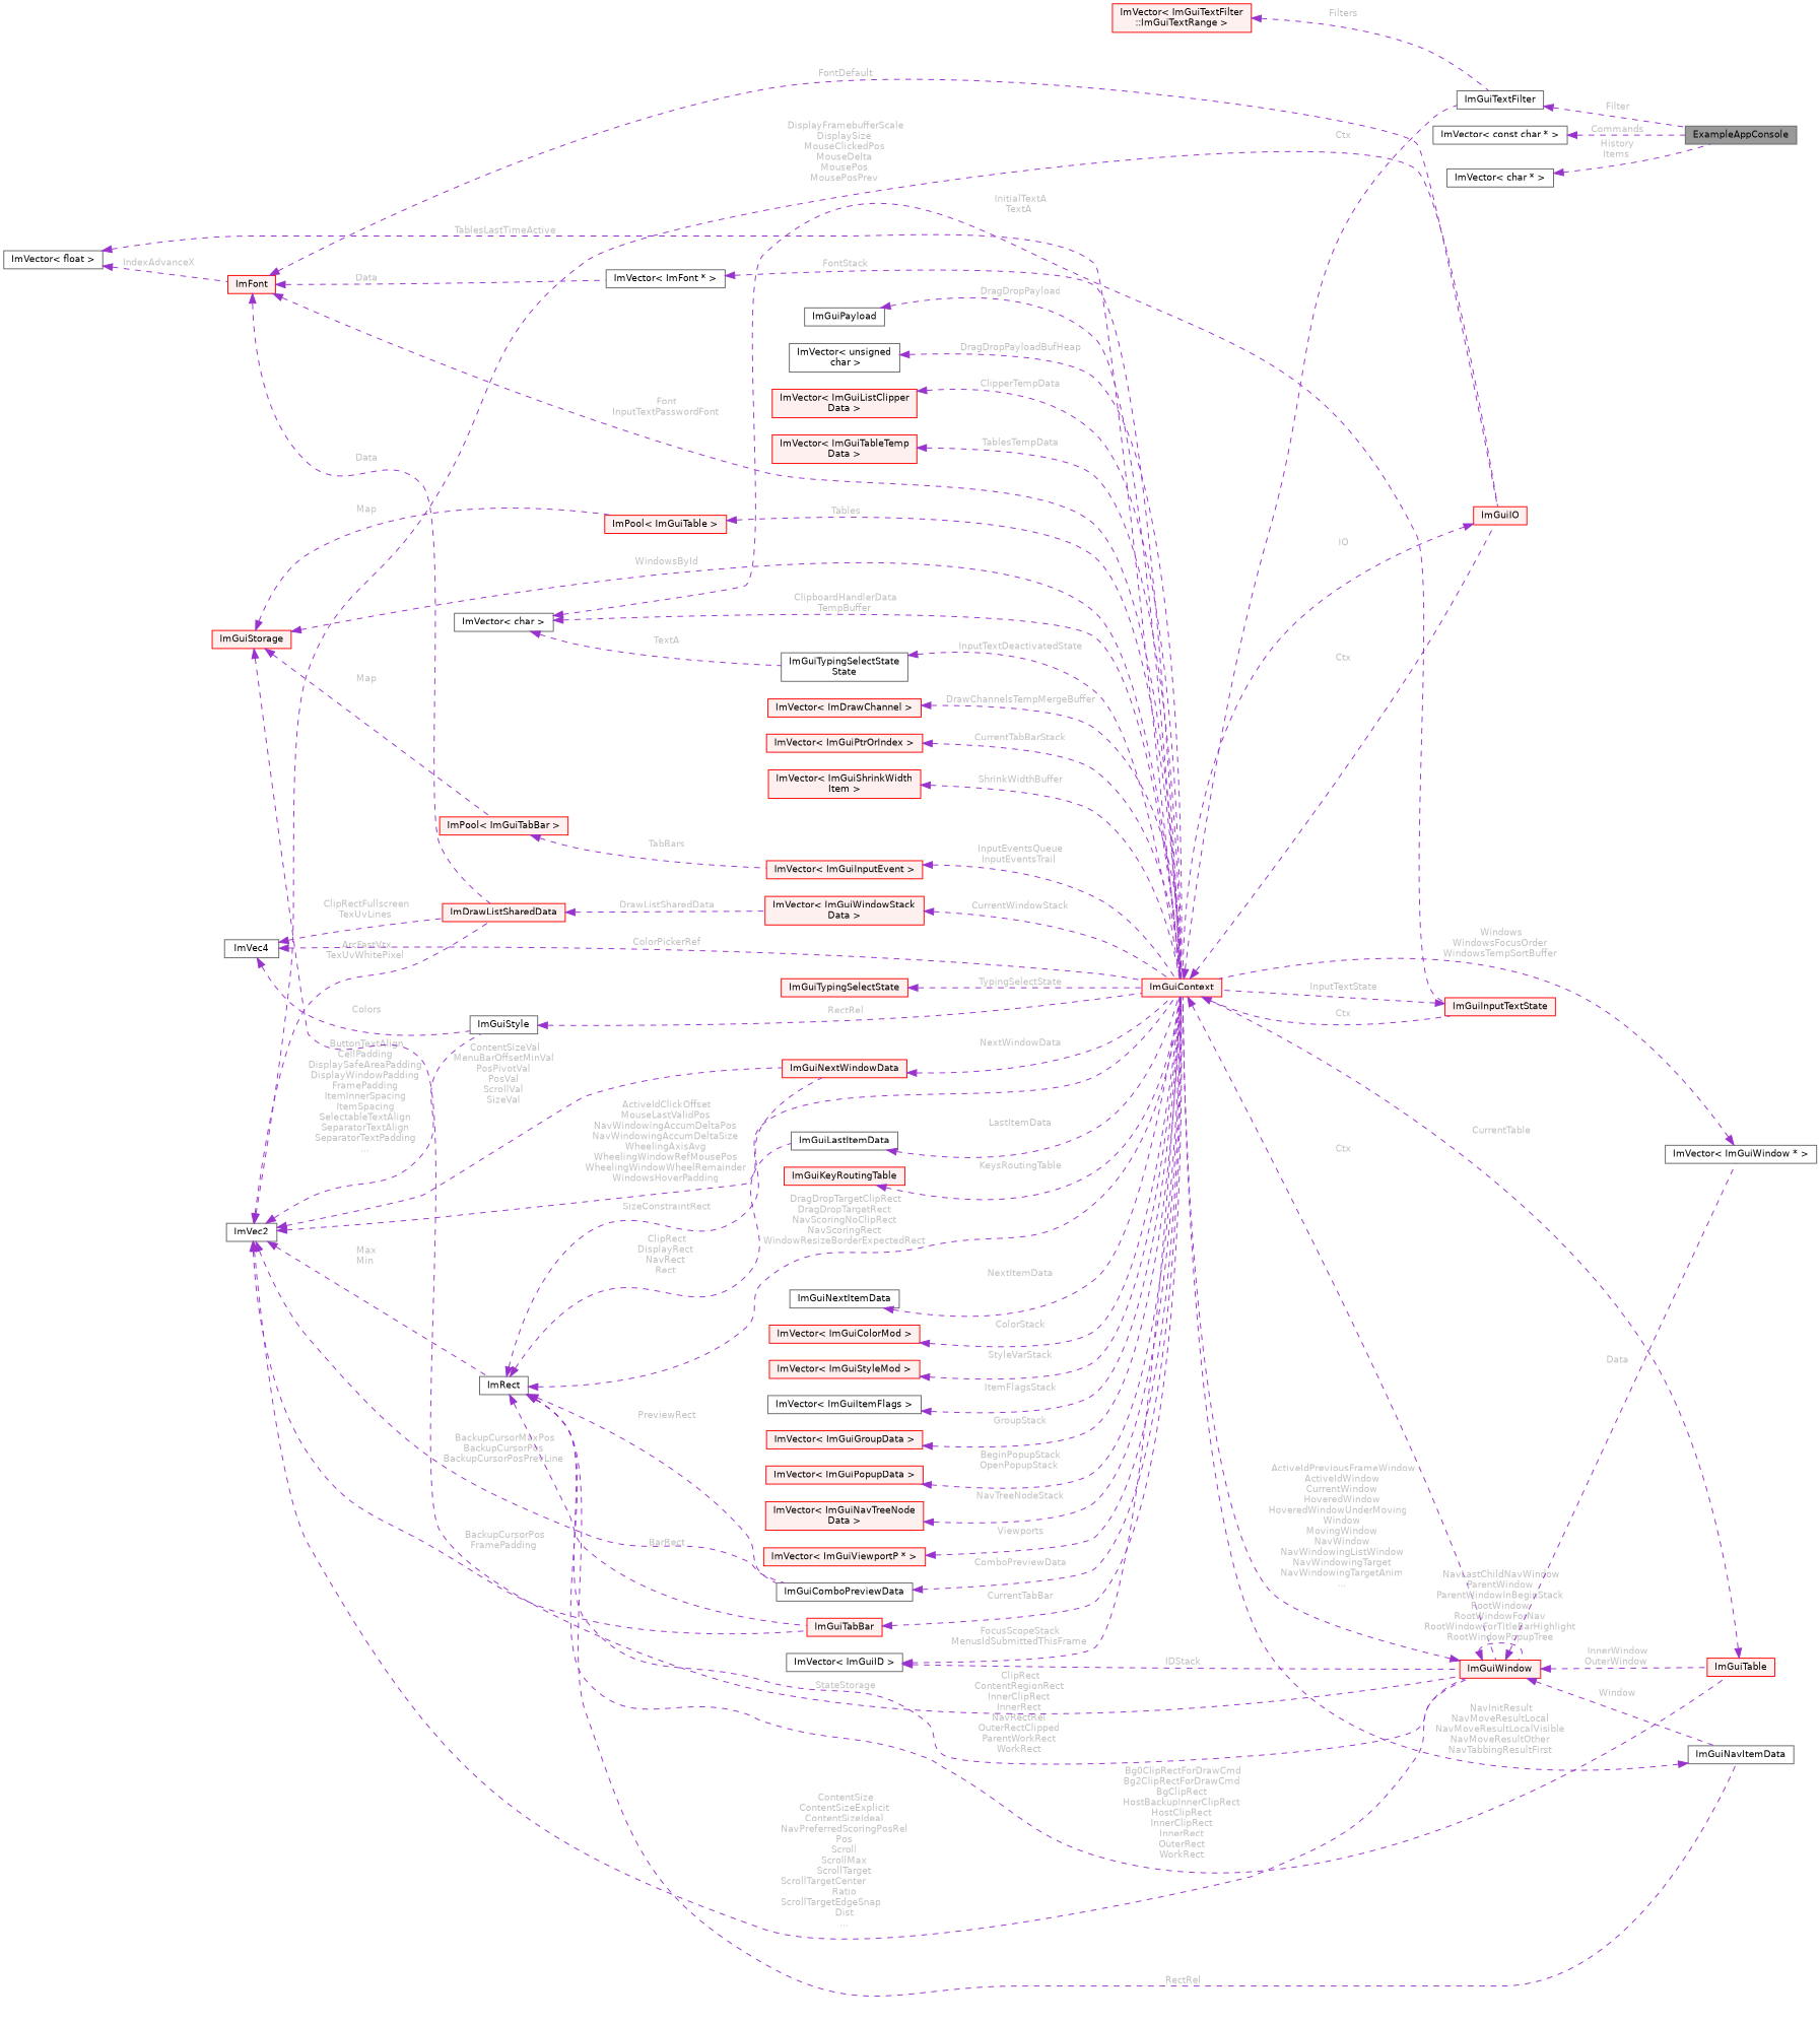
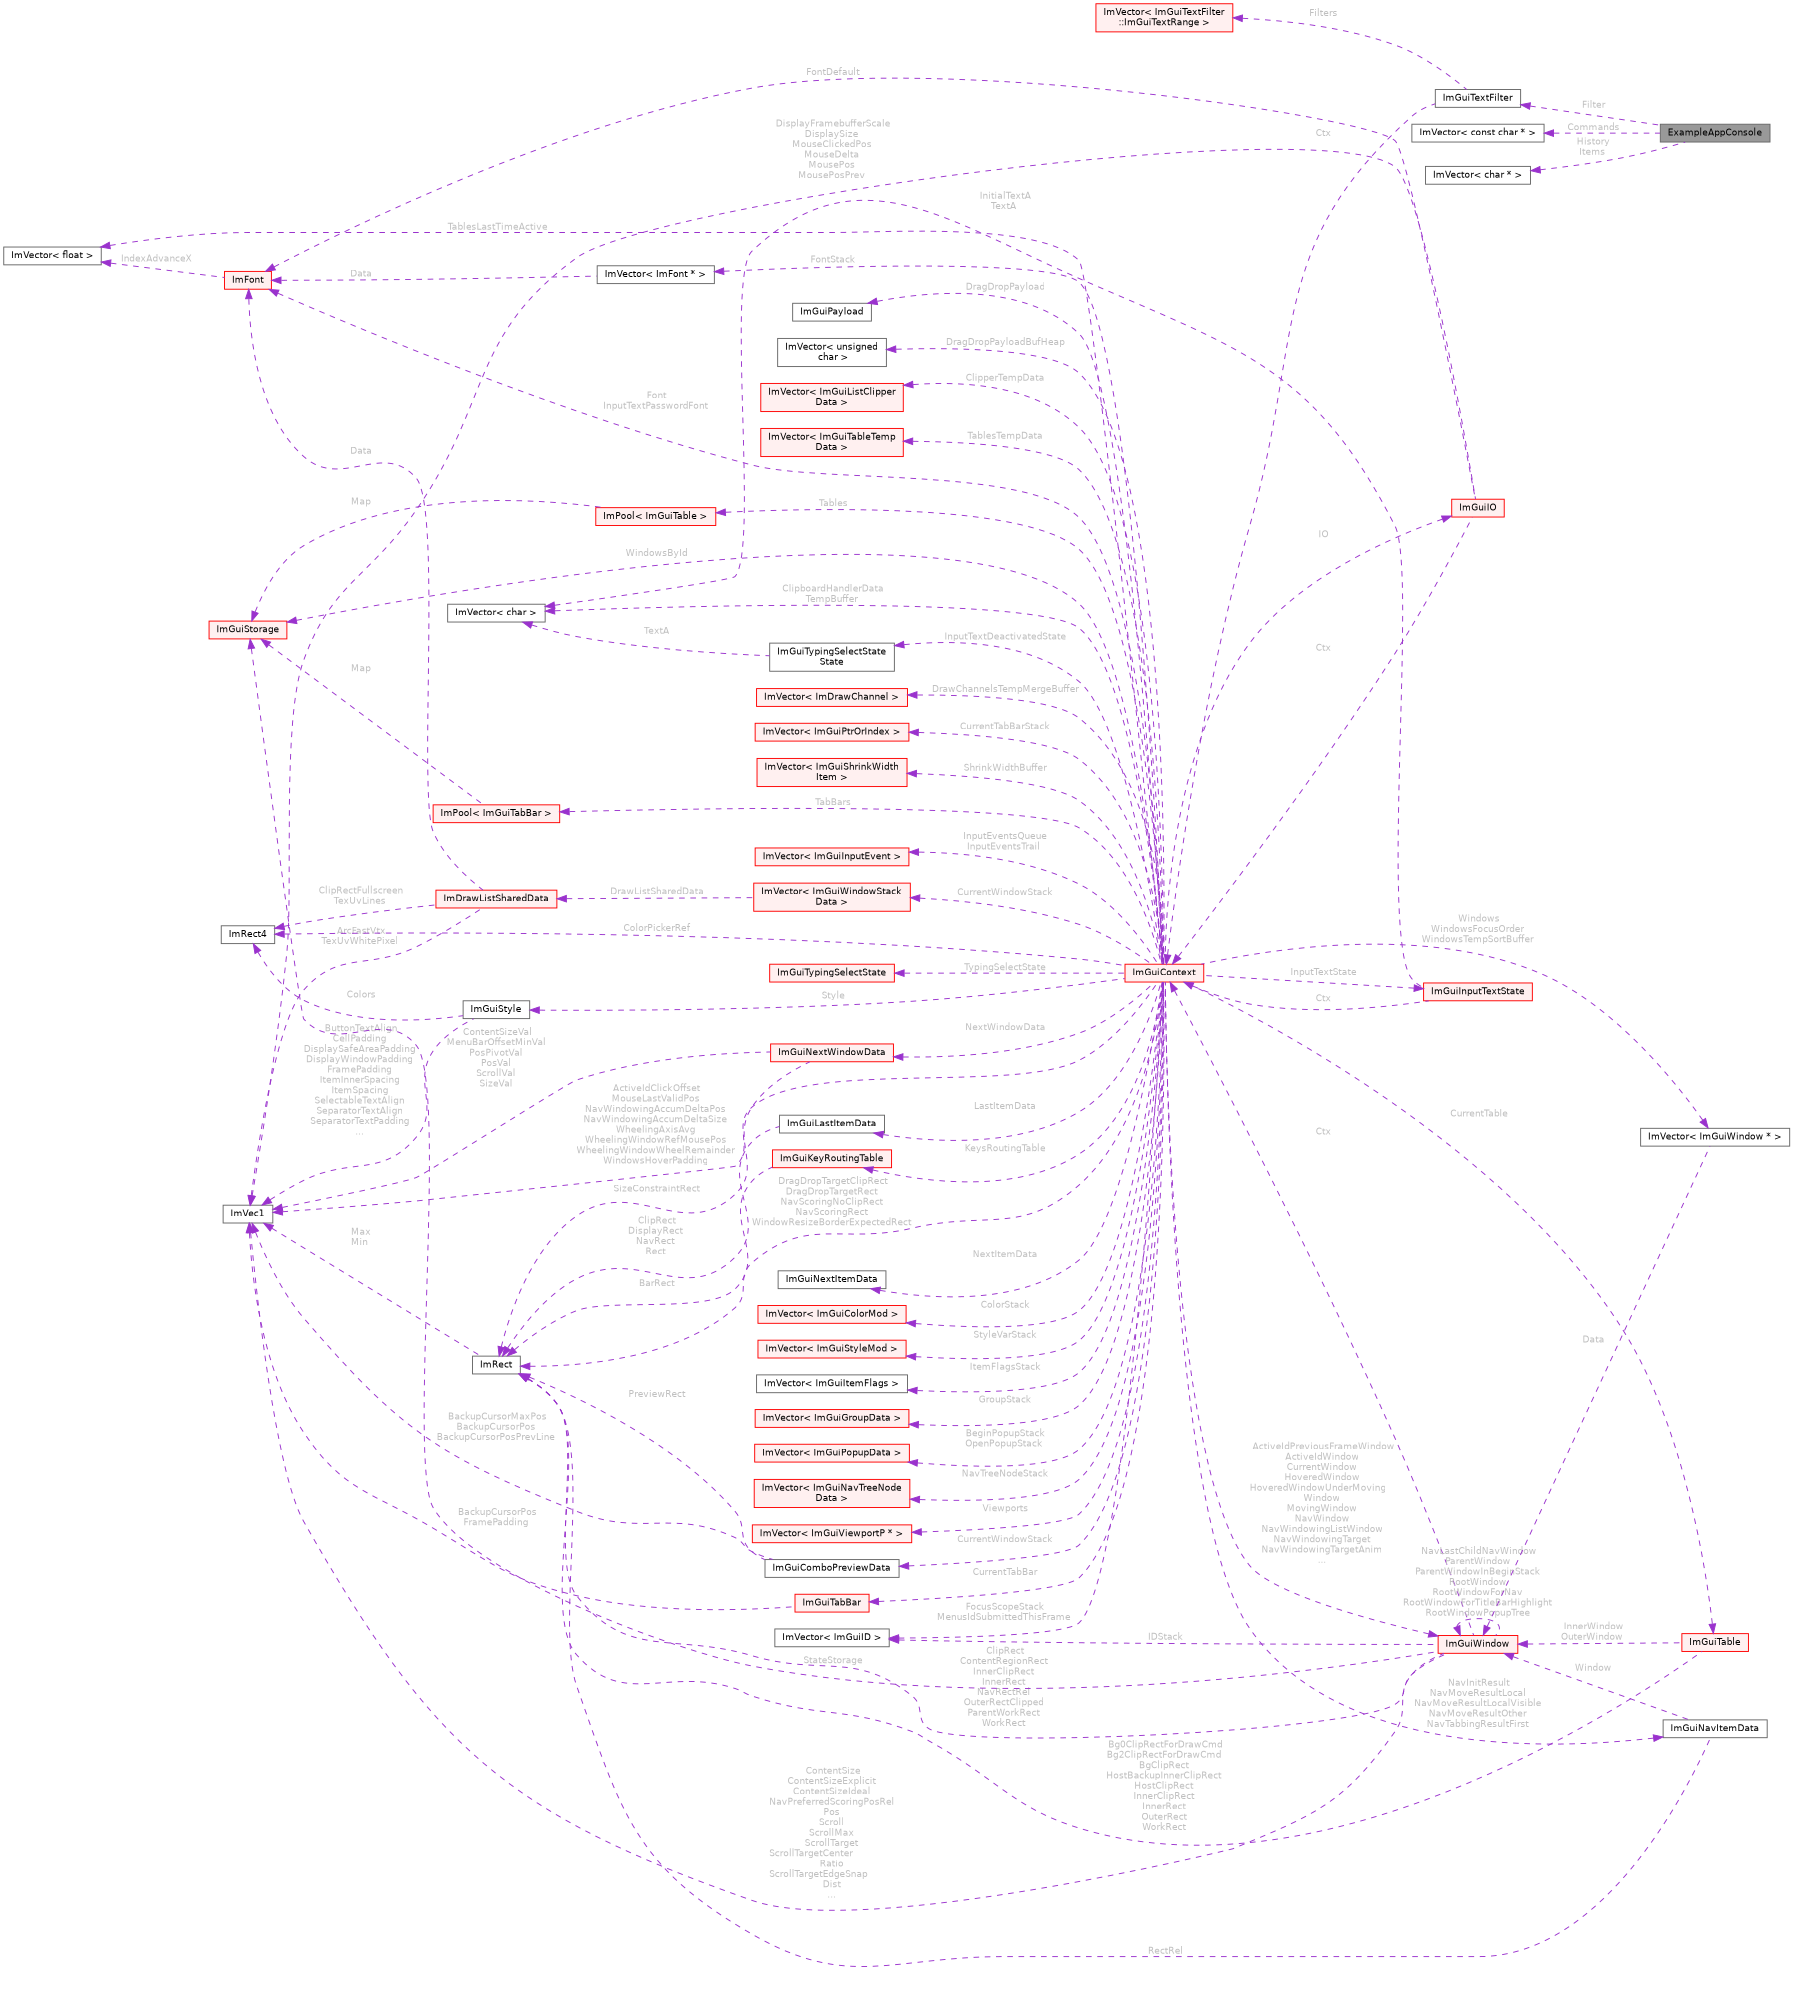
  digraph {
    rankdir=LR
    node [color=red fillcolor="#FFF0F0" fontname=Helvetica fontsize=10 shape=box style=filled]
    edge [color=darkorchid3 dir=back fontcolor=grey fontname=Helvetica fontsize=10 labelfontname=Helvetica labelfontsize=10 style=dashed]
    n1 [color=gray40 fillcolor=grey60 fontcolor=black height=0.2 label=ExampleAppConsole width=0.4]
    n2 [color=gray40 fillcolor=white height=0.2 label="ImVector\< char * \>" width=0.4]
    n3 [color=gray40 fillcolor=white height=0.2 label="ImVector\< const char * \>" width=0.4]
    n4 [color=gray40 fillcolor=white height=0.2 label=ImGuiTextFilter width=0.4]
    n5 [height=0.2 label=ImGuiContext width=0.4]
    n6 [height=0.2 label=ImGuiIO width=0.4]
    n7 [height=0.2 label=ImGuiWindow width=0.4]
    n8 [height=0.2 label=ImGuiInputTextState width=0.4]
    n9 [color=gray40 fillcolor=white height=0.2 label="ImVector\< ImGuiWindow * \>" width=0.4]
    n10 [color=gray40 fillcolor=white height=0.2 label=ImGuiNavItemData width=0.4]
    n11 [height=0.2 label=ImGuiTable width=0.4]
-   n12 [color=gray40 fillcolor=white height=0.2 label=ImVec2 width=0.4]
+   n12 [color=gray40 fillcolor=white height=0.2 label=ImVec1 width=0.4]
    n13 [color=gray40 fillcolor=white height=0.2 label=ImGuiStyle width=0.4]
    n14 [height=0.2 label=ImDrawListSharedData width=0.4]
    n15 [color=gray40 fillcolor=white height=0.2 label=ImRect width=0.4]
    n16 [height=0.2 label=ImGuiNextWindowData width=0.4]
    n17 [height=0.2 label=ImGuiTabBar width=0.4]
    n18 [color=gray40 fillcolor=white height=0.2 label=ImGuiComboPreviewData width=0.4]
    n19 [height=0.2 label="ImVector\< ImGuiWindowStack\lData \>" width=0.4]
    n20 [color=gray40 fillcolor=white height=0.2 label=ImGuiLastItemData width=0.4]
    n21 [height=0.2 label=ImFont width=0.4]
    n22 [color=gray40 fillcolor=white height=0.2 label="ImVector\< ImFont * \>" width=0.4]
    n23 [color=gray40 fillcolor=white height=0.2 label="ImVector\< float \>" width=0.4]
-   n24 [color=gray40 fillcolor=white height=0.2 label=ImVec4 width=0.4]
+   n24 [color=gray40 fillcolor=white height=0.2 label=ImRect4 width=0.4]
    n25 [height=0.2 label="ImVector\< ImGuiInputEvent \>" width=0.4]
    n26 [color=gray40 fillcolor=white height=0.2 label="ImVector\< ImGuiID \>" width=0.4]
    n27 [height=0.2 label=ImGuiStorage width=0.4]
    n28 [height=0.2 label="ImPool\< ImGuiTable \>" width=0.4]
    n29 [height=0.2 label="ImPool\< ImGuiTabBar \>" width=0.4]
    n30 [height=0.2 label=ImGuiKeyRoutingTable width=0.4]
    n31 [color=gray40 fillcolor=white height=0.2 label=ImGuiNextItemData width=0.4]
    n32 [height=0.2 label="ImVector\< ImGuiColorMod \>" width=0.4]
    n33 [height=0.2 label="ImVector\< ImGuiStyleMod \>" width=0.4]
    n34 [color=gray40 fillcolor=white height=0.2 label="ImVector\< ImGuiItemFlags \>" width=0.4]
    n35 [height=0.2 label="ImVector\< ImGuiGroupData \>" width=0.4]
    n36 [height=0.2 label="ImVector\< ImGuiPopupData \>" width=0.4]
    n37 [height=0.2 label="ImVector\< ImGuiNavTreeNode\lData \>" width=0.4]
    n38 [height=0.2 label="ImVector\< ImGuiViewportP * \>" width=0.4]
    n39 [color=gray40 fillcolor=white height=0.2 label=ImGuiPayload width=0.4]
    n40 [color=gray40 fillcolor=white height=0.2 label="ImVector\< unsigned\l char \>" width=0.4]
    n41 [height=0.2 label="ImVector\< ImGuiListClipper\lData \>" width=0.4]
    n42 [height=0.2 label="ImVector\< ImGuiTableTemp\lData \>" width=0.4]
    n43 [height=0.2 label="ImVector\< ImDrawChannel \>" width=0.4]
    n44 [height=0.2 label="ImVector\< ImGuiPtrOrIndex \>" width=0.4]
    n45 [height=0.2 label="ImVector\< ImGuiShrinkWidth\lItem \>" width=0.4]
    n46 [color=gray40 fillcolor=white height=0.2 label="ImVector\< char \>" width=0.4]
    n47 [color=gray40 fillcolor=white height=0.2 label="ImGuiTypingSelectState\lState" width=0.4]
    n48 [height=0.2 label=ImGuiTypingSelectState width=0.4]
    n49 [height=0.2 label="ImVector\< ImGuiTextFilter\l::ImGuiTextRange \>" width=0.4]
    n2 -> n1 [label=" History\nItems"]
    n3 -> n1 [label=" Commands"]
    n4 -> n1 [label=" Filter"]
    n5 -> n4 [label=" Ctx"]
    n5 -> n6 [label=" Ctx"]
    n5 -> n7 [label=" Ctx"]
    n5 -> n8 [label=" Ctx"]
    n6 -> n5 [label=" IO"]
    n7 -> n5 [label=" ActiveIdPreviousFrameWindow\nActiveIdWindow\nCurrentWindow\nHoveredWindow\nHoveredWindowUnderMoving\lWindow\nMovingWindow\nNavWindow\nNavWindowingListWindow\nNavWindowingTarget\nNavWindowingTargetAnim\n..."]
    n7 -> n7 [label=" NavLastChildNavWindow\nParentWindow\nParentWindowInBeginStack\nRootWindow\nRootWindowForNav\nRootWindowForTitleBarHighlight\nRootWindowPopupTree"]
    n7 -> n9 [label=" Data"]
    n7 -> n10 [label=" Window"]
    n7 -> n11 [label=" InnerWindow\nOuterWindow"]
    n8 -> n5 [label=" InputTextState"]
    n9 -> n5 [label=" Windows\nWindowsFocusOrder\nWindowsTempSortBuffer"]
    n10 -> n5 [label=" NavInitResult\nNavMoveResultLocal\nNavMoveResultLocalVisible\nNavMoveResultOther\nNavTabbingResultFirst"]
    n11 -> n5 [label=" CurrentTable"]
    n12 -> n5 [label=" ActiveIdClickOffset\nMouseLastValidPos\nNavWindowingAccumDeltaPos\nNavWindowingAccumDeltaSize\nWheelingAxisAvg\nWheelingWindowRefMousePos\nWheelingWindowWheelRemainder\nWindowsHoverPadding"]
    n12 -> n6 [label=" DisplayFramebufferScale\nDisplaySize\nMouseClickedPos\nMouseDelta\nMousePos\nMousePosPrev"]
    n12 -> n7 [label=" ContentSize\nContentSizeExplicit\nContentSizeIdeal\nNavPreferredScoringPosRel\nPos\nScroll\nScrollMax\nScrollTarget\nScrollTargetCenter\lRatio\nScrollTargetEdgeSnap\lDist\n..."]
    n12 -> n13 [label=" ButtonTextAlign\nCellPadding\nDisplaySafeAreaPadding\nDisplayWindowPadding\nFramePadding\nItemInnerSpacing\nItemSpacing\nSelectableTextAlign\nSeparatorTextAlign\nSeparatorTextPadding\n..."]
    n12 -> n14 [label=" ArcFastVtx\nTexUvWhitePixel"]
    n12 -> n15 [label=" Max\nMin"]
    n12 -> n16 [label=" ContentSizeVal\nMenuBarOffsetMinVal\nPosPivotVal\nPosVal\nScrollVal\nSizeVal"]
    n12 -> n17 [label=" BackupCursorPos\nFramePadding"]
    n12 -> n18 [label=" BackupCursorMaxPos\nBackupCursorPos\nBackupCursorPosPrevLine"]
-   n13 -> n5 [label=" RectRel"]
+   n13 -> n5 [label=" Style"]
    n14 -> n19 [label=" DrawListSharedData"]
    n15 -> n5 [label=" DragDropTargetClipRect\nDragDropTargetRect\nNavScoringNoClipRect\nNavScoringRect\nWindowResizeBorderExpectedRect"]
    n15 -> n7 [label=" ClipRect\nContentRegionRect\nInnerClipRect\nInnerRect\nNavRectRel\nOuterRectClipped\nParentWorkRect\nWorkRect"]
    n15 -> n10 [label=" RectRel"]
    n15 -> n11 [label=" Bg0ClipRectForDrawCmd\nBg2ClipRectForDrawCmd\nBgClipRect\nHostBackupInnerClipRect\nHostClipRect\nInnerClipRect\nInnerRect\nOuterRect\nWorkRect"]
    n15 -> n16 [label=" SizeConstraintRect"]
-   n15 -> n17 [label=" BarRect"]
+   n15 -> n30 [label=" BarRect"]
    n15 -> n18 [label=" PreviewRect"]
    n15 -> n20 [label=" ClipRect\nDisplayRect\nNavRect\nRect"]
    n16 -> n5 [label=" NextWindowData"]
    n17 -> n5 [label=" CurrentTabBar"]
-   n18 -> n5 [label=" ComboPreviewData"]
+   n18 -> n5 [label=" CurrentWindowStack"]
    n19 -> n5 [label=" CurrentWindowStack"]
    n20 -> n5 [label=" LastItemData"]
    n21 -> n5 [label=" Font\nInputTextPasswordFont"]
    n21 -> n6 [label=" FontDefault"]
    n21 -> n14 [label=" Data"]
    n21 -> n22 [label=" Data"]
    n22 -> n5 [label=" FontStack"]
    n23 -> n5 [label=" TablesLastTimeActive"]
    n23 -> n21 [label=" IndexAdvanceX"]
    n24 -> n5 [label=" ColorPickerRef"]
    n24 -> n13 [label=" Colors"]
    n24 -> n14 [label=" ClipRectFullscreen\nTexUvLines"]
    n25 -> n5 [label=" InputEventsQueue\nInputEventsTrail"]
    n26 -> n5 [label=" FocusScopeStack\nMenusIdSubmittedThisFrame"]
    n26 -> n7 [label=" IDStack"]
    n27 -> n5 [label=" WindowsById"]
    n27 -> n7 [label=" StateStorage"]
    n27 -> n28 [label=" Map"]
    n27 -> n29 [label=" Map"]
    n28 -> n5 [label=" Tables"]
-   n29 -> n25 [label=" TabBars"]
+   n29 -> n5 [label=" TabBars"]
    n30 -> n5 [label=" KeysRoutingTable"]
    n31 -> n5 [label=" NextItemData"]
    n32 -> n5 [label=" ColorStack"]
    n33 -> n5 [label=" StyleVarStack"]
    n34 -> n5 [label=" ItemFlagsStack"]
    n35 -> n5 [label=" GroupStack"]
    n36 -> n5 [label=" BeginPopupStack\nOpenPopupStack"]
    n37 -> n5 [label=" NavTreeNodeStack"]
    n38 -> n5 [label=" Viewports"]
    n39 -> n5 [label=" DragDropPayload"]
    n40 -> n5 [label=" DragDropPayloadBufHeap"]
    n41 -> n5 [label=" ClipperTempData"]
    n42 -> n5 [label=" TablesTempData"]
    n43 -> n5 [label=" DrawChannelsTempMergeBuffer"]
    n44 -> n5 [label=" CurrentTabBarStack"]
    n45 -> n5 [label=" ShrinkWidthBuffer"]
    n46 -> n5 [label=" ClipboardHandlerData\nTempBuffer"]
    n46 -> n8 [label=" InitialTextA\nTextA"]
    n46 -> n47 [label=" TextA"]
    n47 -> n5 [label=" InputTextDeactivatedState"]
    n48 -> n5 [label=" TypingSelectState"]
    n49 -> n4 [label=" Filters"]
  }
